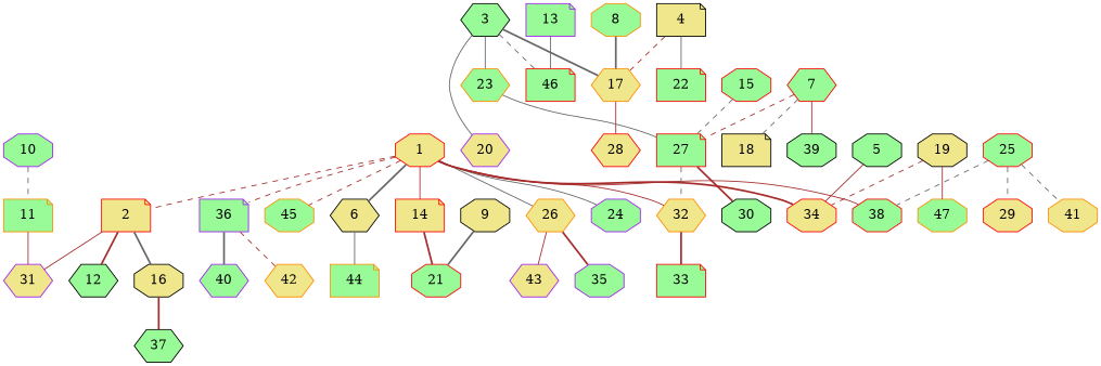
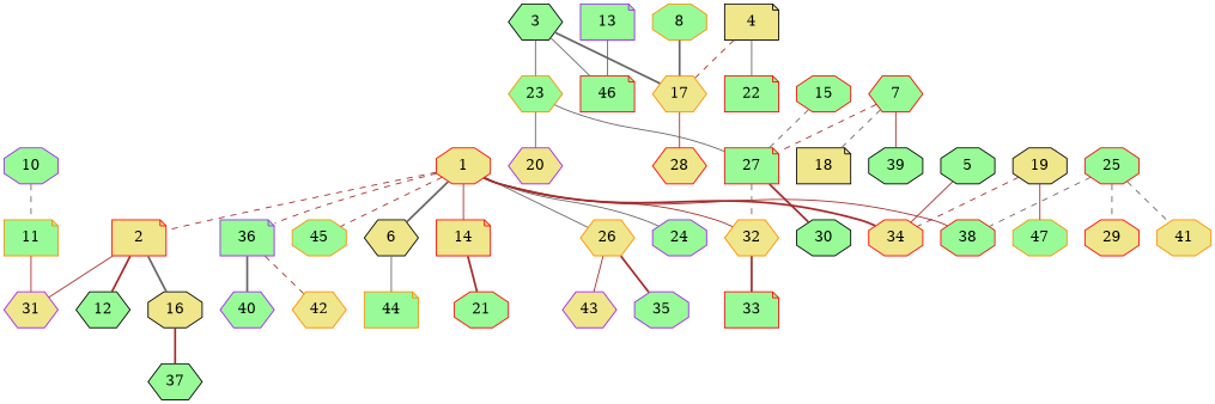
  graph {
    node [color=red fillcolor=palegreen shape=octagon style=filled]
    edge [color=brown style=solid weight=1.0]
    1 [fillcolor=khaki]
    2 [fillcolor=khaki shape=note]
    6 [color=black fillcolor=khaki shape=hexagon]
    14 [fillcolor=khaki shape=note]
    24 [color=purple]
    26 [color=darkorange fillcolor=khaki shape=hexagon]
    32 [color=darkorange fillcolor=khaki shape=hexagon]
    34 [fillcolor=khaki]
    36 [color=purple shape=note]
    38
    45 [color=darkorange]
    12 [color=black shape=hexagon]
    16 [color=black fillcolor=khaki]
    31 [color=purple fillcolor=khaki shape=hexagon]
    44 [color=darkorange shape=note]
    21
    35 [color=purple]
    43 [color=purple fillcolor=khaki shape=hexagon]
    33 [shape=note]
    40 [color=purple shape=hexagon]
    42 [color=darkorange fillcolor=khaki shape=hexagon]
    37 [color=black shape=hexagon]
    3 [color=black shape=hexagon]
    17 [color=darkorange fillcolor=khaki shape=hexagon]
    20 [color=purple fillcolor=khaki shape=hexagon]
    23 [color=darkorange shape=hexagon]
    46 [shape=note]
    28 [fillcolor=khaki shape=hexagon]
    27 [shape=note]
    4 [color=black fillcolor=khaki shape=note]
    22 [shape=note]
    5 [color=black]
    7 [shape=hexagon]
    18 [color=black fillcolor=khaki shape=note]
    39 [color=black]
    30 [color=black]
    8 [color=darkorange]
-   9 [color=black fillcolor=khaki]
    10 [color=purple]
    11 [color=darkorange shape=note]
    13 [color=purple shape=note]
    15
    19 [color=black fillcolor=khaki]
    47 [color=darkorange]
    25
    29 [fillcolor=khaki]
    41 [color=darkorange fillcolor=khaki]
    1 -- 2 [style=dashed]
    1 -- 6 [color=gray40 style=bold]
    1 -- 14
    1 -- 24 [color=gray40]
    1 -- 26 [color=gray40]
    1 -- 32
    1 -- 34 [style=bold]
    1 -- 36 [style=dashed]
    1 -- 38
    1 -- 45 [style=dashed]
    2 -- 12 [style=bold]
    2 -- 16 [color=gray40 style=bold]
    2 -- 31
    6 -- 44 [color=gray40]
    14 -- 21 [style=bold]
    26 -- 35 [style=bold]
    26 -- 43
    32 -- 33 [style=bold]
    36 -- 40 [color=gray40 style=bold]
    36 -- 42 [style=dashed]
    16 -- 37 [style=bold]
    3 -- 17 [color=gray40 style=bold]
-   3 -- 20 [color=gray40]
+   23 -- 20 [color=gray40]
    3 -- 23 [color=gray40]
-   3 -- 46 [color=gray40 style=dashed]
+   3 -- 46 [color=gray40]
    17 -- 28
    23 -- 27 [color=gray40]
    27 -- 32 [color=gray40 style=dashed]
    27 -- 30 [style=bold]
    4 -- 17 [style=dashed]
    4 -- 22 [color=gray40]
    5 -- 34
    7 -- 27 [style=dashed]
    7 -- 18 [color=gray40 style=dashed]
    7 -- 39
    8 -- 17 [color=gray40 style=bold]
-   9 -- 21 [color=gray40 style=bold]
    10 -- 11 [color=gray40 style=dashed]
    11 -- 31
    13 -- 46 [color=gray40]
    15 -- 27 [color=gray40 style=dashed]
    19 -- 34 [style=dashed]
    19 -- 47
    25 -- 38 [color=gray40 style=dashed]
    25 -- 29 [color=gray40 style=dashed]
    25 -- 41 [color=gray40 style=dashed]
  }
